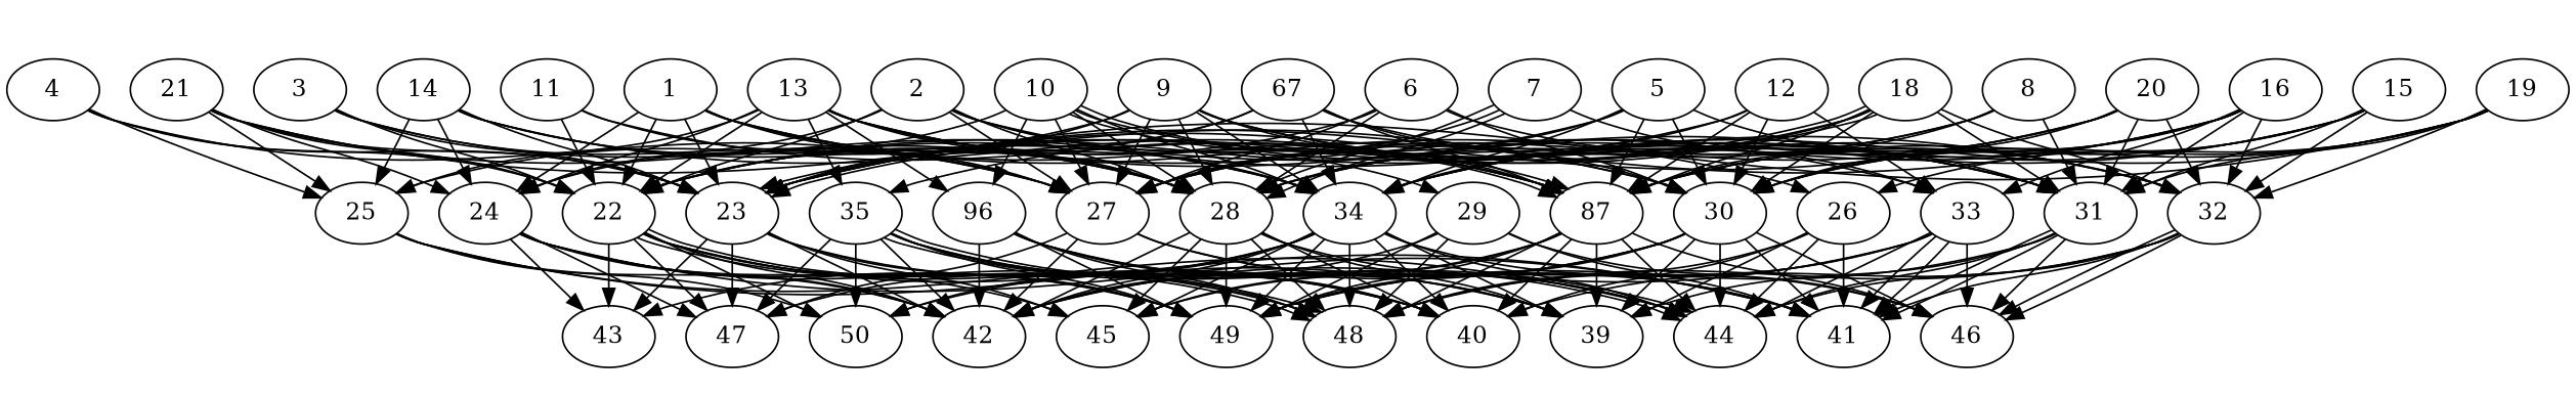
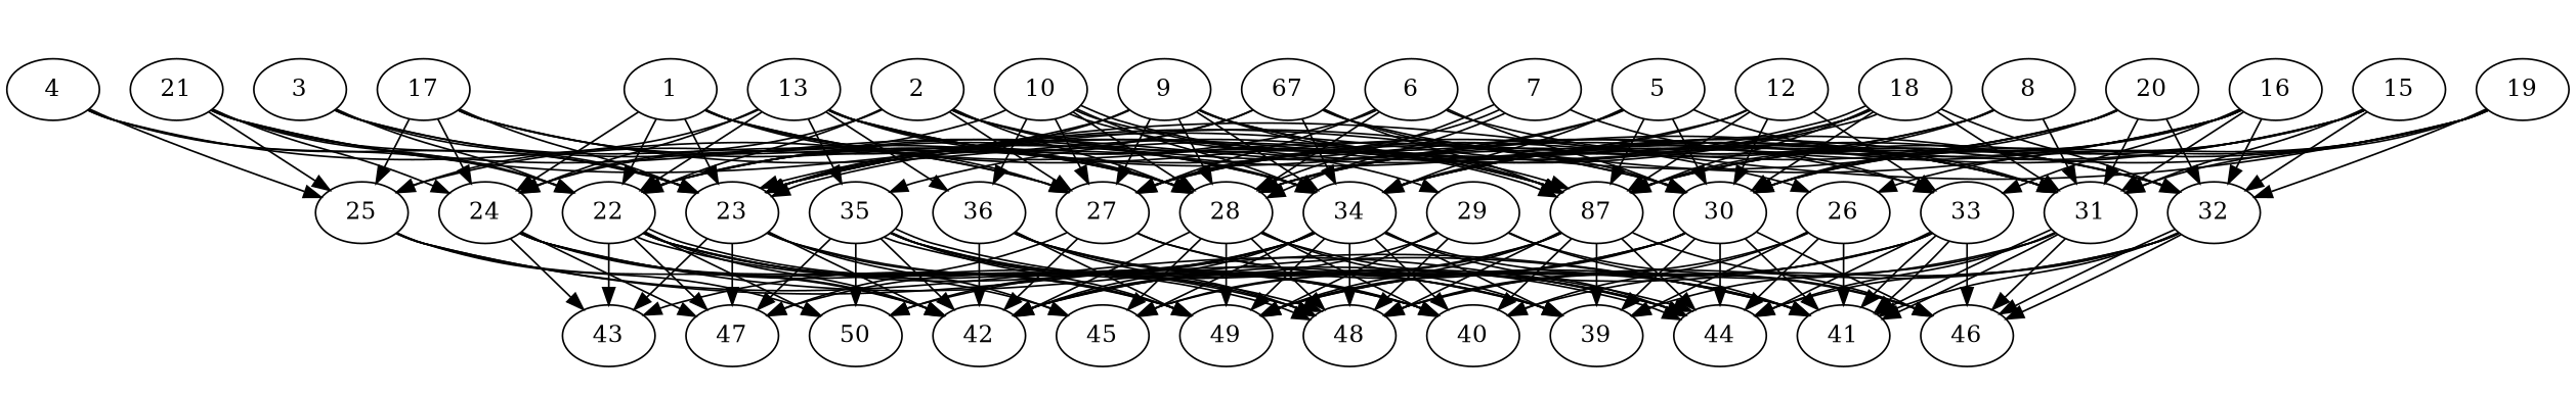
  digraph {
    node [alpha=0.18]
    1 [alpha=0.08 expect_size=3886053048038990020608]
    22 [alpha=0.20 expect_size=136880988805767626752]
    23 [alpha=0.16 expect_size=11672110321161469952000]
    24 [alpha=0.15 expect_size=3680072350209128005632]
    26 [alpha=0.04 expect_size=4428707127971933]
    27 [alpha=0.14 expect_size=20804314199101344]
    28 [alpha=0.10 expect_size=4483738963486863360]
    30 [alpha=0.17 expect_size=2254627393269178]
    39 [alpha=0.06 expect_size=3280735928907169280]
    40 [alpha=0.09 expect_size=1470128117694037760]
    42 [alpha=0.17 expect_size=374409558535578845184]
    43 [alpha=0.07 expect_size=6563661119288440832]
    47 [alpha=0.16 expect_size=1154031912288011008]
    48 [alpha=0.05 expect_size=124880670425088000000]
    49 [alpha=0.11 expect_size=1955832847231862439936]
    50 [alpha=0.04 expect_size=1649188162633476608]
    45 [alpha=0.09 expect_size=97416270179183584]
    41 [expect_size=373030292694705344]
    44 [alpha=0.14 expect_size=4887220860102017024]
    46 [alpha=0.13 expect_size=18604398301349952]
    2 [expect_size=2996447453721862144]
    29 [alpha=0.06 expect_size=277757810569109312]
    32 [expect_size=119926615645948304]
    n24 [alpha=0.03 expect_size=12941449343587022 label=87]
    3 [alpha=0.11 expect_size=39736489017542328]
    4 [expect_size=2008541347431986495488]
    25 [alpha=0.03 expect_size=8053513878415451]
    5 [alpha=0.09 expect_size=8446117000164216406016]
    31 [alpha=0.12 expect_size=183427731056521696]
    34 [expect_size=7875005961438880595968]
    6 [alpha=0.08 expect_size=7380034632227487744000]
    7 [expect_size=12608180941254018727936]
    33 [alpha=0.06 expect_size=9660445412079294]
    8 [alpha=0.12 expect_size=89579747740385456]
    9 [alpha=0.14 expect_size=5931796707910752]
    10 [alpha=0.11 expect_size=6442647302550767616]
-   36 [alpha=0.13 expect_size=635210739077877760 label=96]
-   11 [alpha=0.02 expect_size=125545713617085728]
+   36 [alpha=0.13 expect_size=635210739077877760]
    12 [alpha=0.11 expect_size=166645973641945376]
    13 [expect_size=538321768450095054848]
    35 [alpha=0.06 expect_size=114898668262526832]
-   14 [alpha=0.05 expect_size=1981541517943845632]
+   14 [alpha=0.05 expect_size=1981541517943845632 label=17]
    15 [alpha=0.19 expect_size=11052548944794492928]
    16 [alpha=0.01 expect_size=11459591563881963520]
    n45 [alpha=0.02 expect_size=902674698253454720 label=67]
    18 [alpha=0.15 expect_size=118181419022773387264]
    19 [alpha=0.20 expect_size=16106533324729814]
    20 [alpha=0.15 expect_size=83695111356003104]
    21 [alpha=0.06 expect_size=6720038785935904768]
    1 -> 22
    1 -> 23
    1 -> 24
    1 -> 26
    1 -> 27
    1 -> 28
    1 -> 30
    22 -> 39
    22 -> 40
    22 -> 42
    22 -> 43
    22 -> 47
    22 -> 48
    22 -> 48
    22 -> 49
    22 -> 50
    23 -> 40
    23 -> 42
    23 -> 43
    23 -> 47
    23 -> 49
    23 -> 45
    24 -> 42
    24 -> 43
    24 -> 47
    24 -> 48
    24 -> 49
    24 -> 45
    24 -> 41
    26 -> 39
    26 -> 40
    26 -> 48
    26 -> 41
    26 -> 44
    27 -> 42
    27 -> 47
    27 -> 41
    27 -> 44
    28 -> 39
    28 -> 40
    28 -> 42
    28 -> 48
    28 -> 49
    28 -> 45
    28 -> 41
    30 -> 39
    30 -> 42
    30 -> 49
    30 -> 50
    30 -> 45
    30 -> 41
    30 -> 44
    30 -> 46
    2 -> 22
    2 -> 24
    2 -> 27
    2 -> 28
    2 -> 29
    2 -> 32
    2 -> n24
    29 -> 42
    29 -> 48
    29 -> 49
    29 -> 41
    29 -> 46
    32 -> 40
    32 -> 48
    32 -> 41
    32 -> 44
    32 -> 46
    32 -> 46
    n24 -> 39
    n24 -> 40
    n24 -> 42
    n24 -> 48
    n24 -> 49
    n24 -> 45
    n24 -> 44
    n24 -> 46
    3 -> 22
    3 -> 23
    3 -> 27
    3 -> 28
    4 -> 22
    4 -> 23
    4 -> 27
    4 -> 25
    25 -> 42
    25 -> 50
    25 -> 41
    25 -> 44
    5 -> 22
    5 -> 27
    5 -> 30
    5 -> n24
    5 -> 31
    5 -> 34
    31 -> 39
    31 -> 49
    31 -> 41
    31 -> 41
    31 -> 44
    31 -> 46
    34 -> 39
    34 -> 40
    34 -> 42
    34 -> 43
    34 -> 47
    34 -> 48
    34 -> 49
    34 -> 50
    34 -> 45
    34 -> 44
    34 -> 46
    6 -> 22
    6 -> 27
    6 -> 28
    6 -> 30
    6 -> 32
    7 -> 27
    7 -> 28
    7 -> 28
    7 -> 33
    33 -> 42
    33 -> 48
    33 -> 49
    33 -> 41
    33 -> 41
    33 -> 44
    33 -> 46
    8 -> 27
    8 -> 28
    8 -> n24
    8 -> 31
    9 -> 23
    9 -> 27
    9 -> 28
    9 -> 32
    9 -> n24
    9 -> 25
    9 -> 31
    9 -> 34
    10 -> 24
    10 -> 27
    10 -> 28
    10 -> n24
    10 -> n24
    10 -> 31
    10 -> 34
    10 -> 36
    36 -> 39
    36 -> 40
    36 -> 42
    36 -> 48
    36 -> 49
    36 -> 44
-   11 -> 22
-   11 -> 27
-   11 -> n24
    12 -> 22
    12 -> 28
    12 -> 30
    12 -> n24
    12 -> 33
    13 -> 22
    13 -> 24
    13 -> 28
    13 -> n24
    13 -> 25
    13 -> 31
    13 -> 34
    13 -> 33
    13 -> 36
    13 -> 35
    35 -> 39
    35 -> 40
    35 -> 42
    35 -> 47
    35 -> 48
    35 -> 49
    35 -> 50
    35 -> 44
    35 -> 44
    14 -> 23
    14 -> 24
    14 -> 28
    14 -> n24
    14 -> 25
    14 -> 34
    15 -> 28
    15 -> 30
    15 -> 32
    15 -> n24
    15 -> 31
    15 -> 34
    16 -> 23
    16 -> 28
    16 -> 30
    16 -> 32
    16 -> n24
    16 -> 31
    16 -> 34
    16 -> 33
    n45 -> 22
    n45 -> 23
    n45 -> 30
    n45 -> n24
    n45 -> 31
    n45 -> 34
    18 -> 23
    18 -> 23
    18 -> 30
    18 -> 32
    18 -> n24
    18 -> 31
    18 -> 34
    18 -> 35
    19 -> 23
    19 -> 26
    19 -> 30
    19 -> 32
    19 -> n24
    19 -> 31
    19 -> 34
    20 -> 23
    20 -> 27
    20 -> 30
    20 -> 32
    20 -> 31
    20 -> 34
    21 -> 22
    21 -> 23
    21 -> 24
    21 -> 30
    21 -> 25
    21 -> 34
  }
